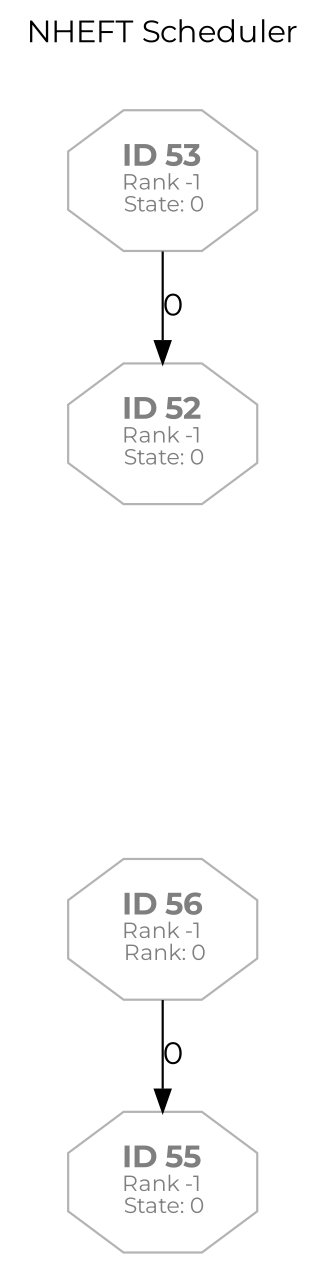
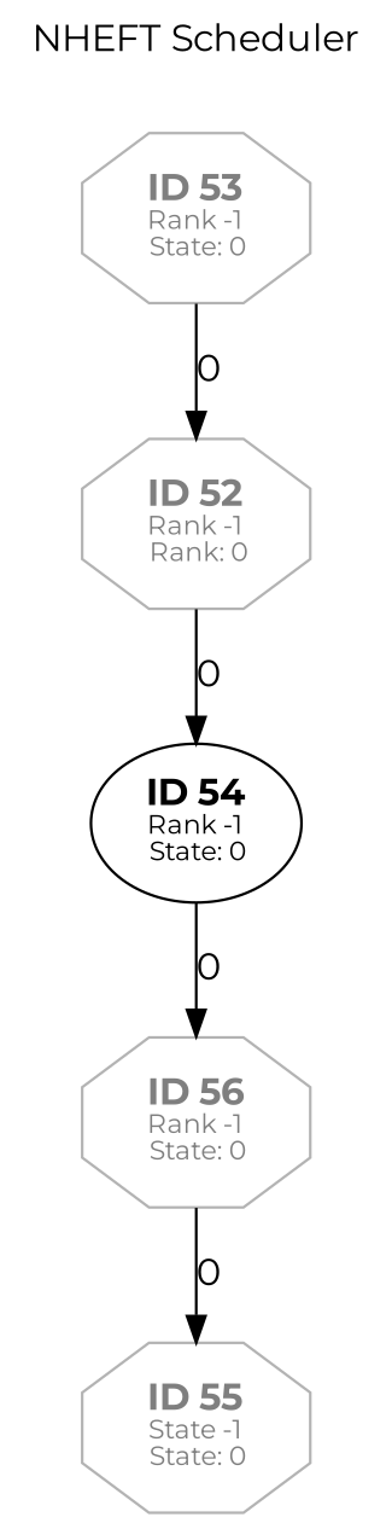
  digraph {
    fontname=Montserrat
    label="NHEFT Scheduler"
    labelloc=t
    node [color=gray70 fontcolor=gray50 fontname=Montserrat shape=octagon]
    edge [color=black fontname=Montserrat]
-   n1 [label=<<B>ID 56</B><BR /><FONT POINT-SIZE="10">Rank -1<BR /> Rank: 0</FONT>>]
-   n2 [label=<<B>ID 55</B><BR /><FONT POINT-SIZE="10">Rank -1<BR /> State: 0</FONT>>]
+   n1 [label=<<B>ID 56</B><BR /><FONT POINT-SIZE="10">Rank -1<BR /> State: 0</FONT>>]
+   n2 [label=<<B>ID 55</B><BR /><FONT POINT-SIZE="10">State -1<BR /> State: 0</FONT>>]
+   n3 [label=<<B>ID 54</B><BR /><FONT POINT-SIZE="10">Rank -1<BR /> State: 0</FONT>> color="" fontcolor="" shape=""]
    n4 [label=<<B>ID 53</B><BR /><FONT POINT-SIZE="10">Rank -1<BR /> State: 0</FONT>>]
-   n5 [label=<<B>ID 52</B><BR /><FONT POINT-SIZE="10">Rank -1<BR /> State: 0</FONT>>]
+   n5 [label=<<B>ID 52</B><BR /><FONT POINT-SIZE="10">Rank -1<BR /> Rank: 0</FONT>>]
    n1 -> n2 [label=<0>]
+   n3 -> n1 [label=<0>]
    n4 -> n5 [label=<0>]
+   n5 -> n3 [label=<0>]
  }
